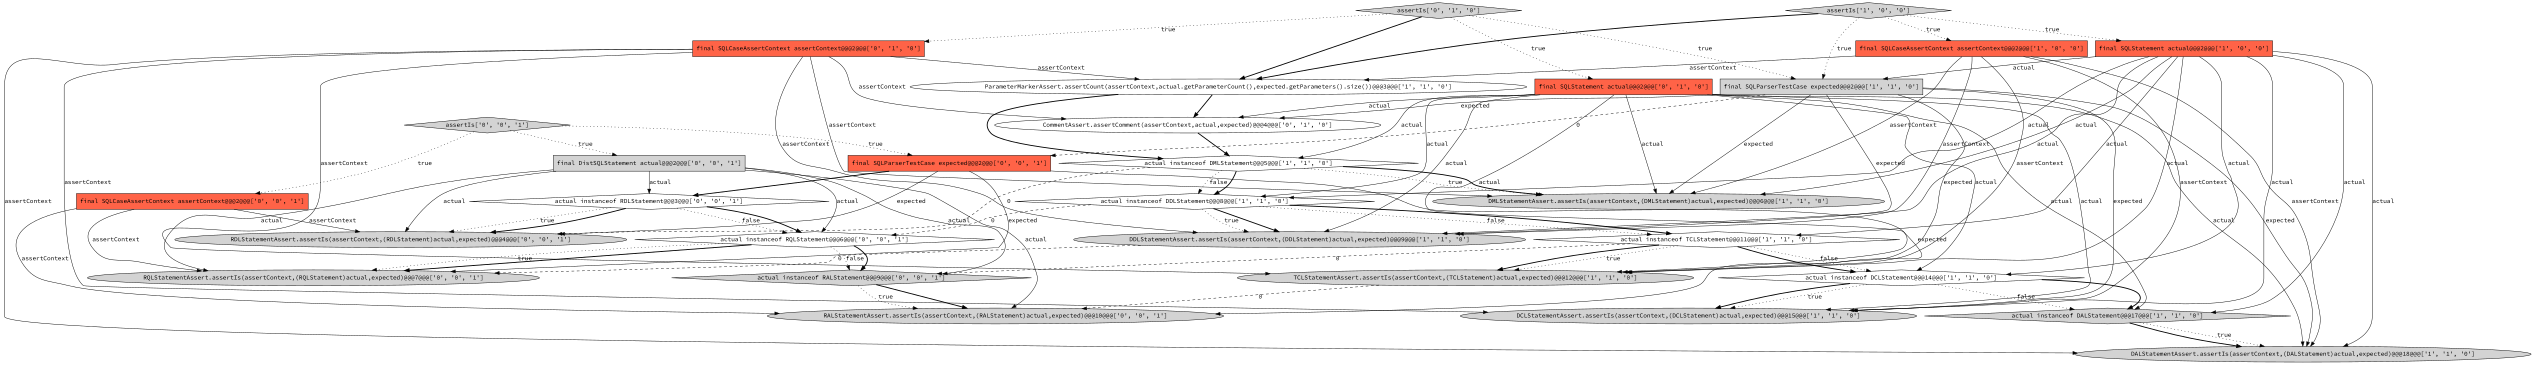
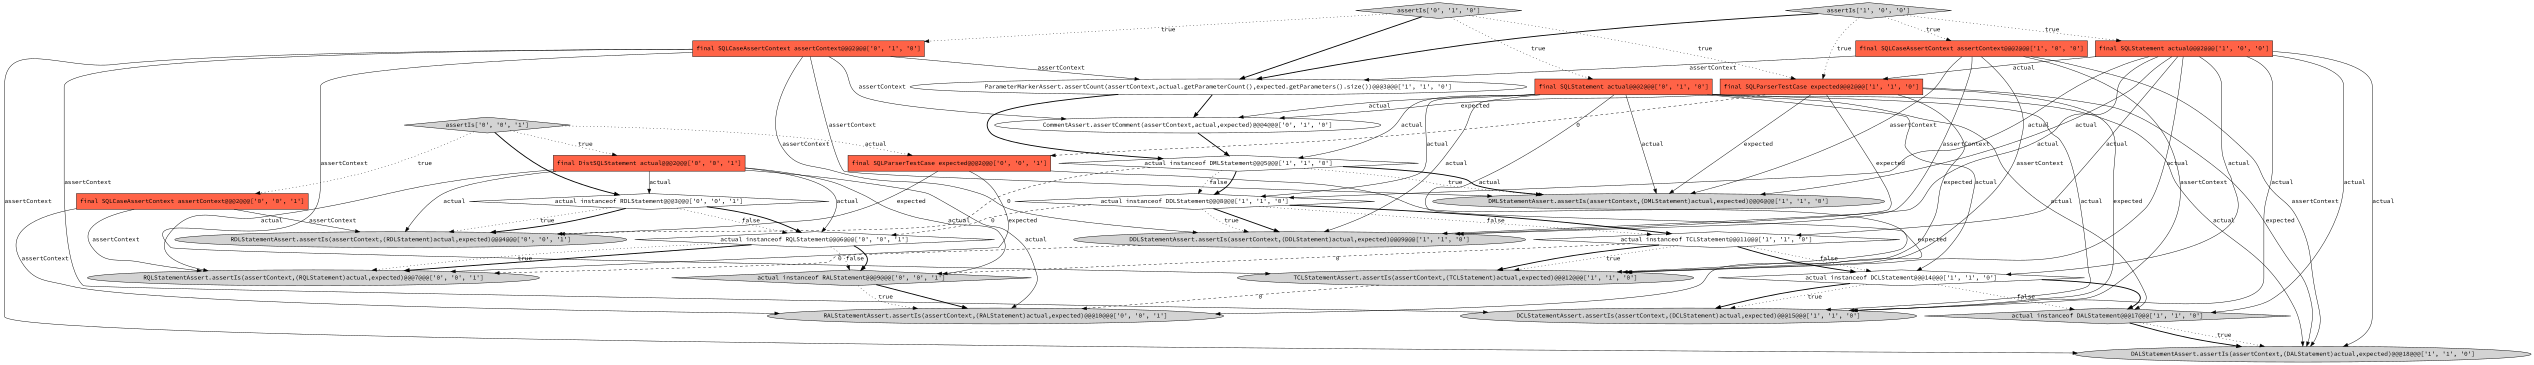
  digraph {
    fontname="Source Code Pro"
    node [fillcolor=lightgray fontname="Source Code Pro" shape=diamond style=filled]
    edge [fontname="Source Code Pro" style=solid]
-   n1 [label="final DistSQLStatement actual@@@2@@@['0', '0', '1']" shape=box]
+   n1 [fillcolor=tomato label="final DistSQLStatement actual@@@2@@@['0', '0', '1']" shape=box]
    n2 [fillcolor=white label="actual instanceof RDLStatement@@@3@@@['0', '0', '1']"]
    n3 [label="RQLStatementAssert.assertIs(assertContext,(RQLStatement)actual,expected)@@@7@@@['0', '0', '1']" shape=ellipse]
    n4 [fillcolor=white label="actual instanceof RQLStatement@@@6@@@['0', '0', '1']"]
    n5 [label="RALStatementAssert.assertIs(assertContext,(RALStatement)actual,expected)@@@10@@@['0', '0', '1']" shape=ellipse]
    n6 [label="actual instanceof RALStatement@@@9@@@['0', '0', '1']"]
    n7 [label="RDLStatementAssert.assertIs(assertContext,(RDLStatement)actual,expected)@@@4@@@['0', '0', '1']" shape=ellipse]
-   n8 [label="final SQLParserTestCase expected@@@2@@@['1', '1', '0']" shape=box]
+   n8 [fillcolor=tomato label="final SQLParserTestCase expected@@@2@@@['1', '1', '0']" shape=box]
    n9 [fillcolor=tomato label="final SQLParserTestCase expected@@@2@@@['0', '0', '1']" shape=box]
    n10 [label="DCLStatementAssert.assertIs(assertContext,(DCLStatement)actual,expected)@@@15@@@['1', '1', '0']" shape=ellipse]
    n11 [label="TCLStatementAssert.assertIs(assertContext,(TCLStatement)actual,expected)@@@12@@@['1', '1', '0']" shape=ellipse]
    n12 [label="DMLStatementAssert.assertIs(assertContext,(DMLStatement)actual,expected)@@@6@@@['1', '1', '0']" shape=ellipse]
    n13 [label="DALStatementAssert.assertIs(assertContext,(DALStatement)actual,expected)@@@18@@@['1', '1', '0']" shape=ellipse]
    n14 [label="DDLStatementAssert.assertIs(assertContext,(DDLStatement)actual,expected)@@@9@@@['1', '1', '0']" shape=ellipse]
    n15 [fillcolor=white label="CommentAssert.assertComment(assertContext,actual,expected)@@@4@@@['0', '1', '0']" shape=ellipse]
    n16 [fillcolor=white label="actual instanceof DMLStatement@@@5@@@['1', '1', '0']"]
    n17 [fillcolor=white label="actual instanceof DDLStatement@@@8@@@['1', '1', '0']"]
    n18 [fillcolor=white label="actual instanceof TCLStatement@@@11@@@['1', '1', '0']"]
    n19 [fillcolor=tomato label="final SQLCaseAssertContext assertContext@@@2@@@['1', '0', '0']" shape=box]
    n20 [fillcolor=white label="ParameterMarkerAssert.assertCount(assertContext,actual.getParameterCount(),expected.getParameters().size())@@@3@@@['1', '1', '0']" shape=ellipse]
    n21 [fillcolor=tomato label="final SQLCaseAssertContext assertContext@@@2@@@['0', '0', '1']" shape=box]
    n22 [label="assertIs['1', '0', '0']"]
    n23 [fillcolor=tomato label="final SQLStatement actual@@@2@@@['1', '0', '0']" shape=box]
    n24 [fillcolor=white label="actual instanceof DCLStatement@@@14@@@['1', '1', '0']"]
    n25 [label="actual instanceof DALStatement@@@17@@@['1', '1', '0']"]
    n26 [fillcolor=tomato label="final SQLStatement actual@@@2@@@['0', '1', '0']" shape=box]
    n27 [fillcolor=tomato label="final SQLCaseAssertContext assertContext@@@2@@@['0', '1', '0']" shape=box]
    n28 [label="assertIs['0', '1', '0']"]
    n29 [label="assertIs['0', '0', '1']"]
    n1 -> n2 [label=actual]
    n1 -> n3 [label=actual]
    n1 -> n4 [label=actual]
    n1 -> n5 [label=actual]
    n1 -> n6 [label=actual]
    n1 -> n7 [label=actual]
    n2 -> n4 [label=false style=dotted]
    n2 -> n4 [style=bold]
    n2 -> n7 [label=true style=dotted]
    n2 -> n7 [style=bold]
    n4 -> n3 [style=bold]
    n4 -> n3 [label=true style=dotted]
    n4 -> n6 [label=false style=dotted]
    n4 -> n6 [style=bold]
    n6 -> n5 [label=true style=dotted]
    n6 -> n5 [style=bold]
    n8 -> n9 [label=0 style=dashed]
    n8 -> n10 [label=expected]
    n8 -> n11 [label=expected]
    n8 -> n12 [label=expected]
    n8 -> n13 [label=expected]
    n8 -> n14 [label=expected]
    n8 -> n15 [label=expected]
    n9 -> n3 [label=expected]
    n9 -> n5 [label=expected]
    n9 -> n7 [label=expected]
    n11 -> n5 [label=0 style=dashed]
    n14 -> n3 [label=0 style=dashed]
    n15 -> n16 [style=bold]
    n16 -> n7 [label=0 style=dashed]
    n16 -> n12 [style=bold]
    n16 -> n12 [label=true style=dotted]
    n16 -> n17 [label=false style=dotted]
    n16 -> n17 [style=bold]
    n17 -> n4 [label=0 style=dashed]
    n17 -> n14 [style=bold]
    n17 -> n14 [label=true style=dotted]
    n17 -> n18 [label=false style=dotted]
    n17 -> n18 [style=bold]
    n18 -> n6 [label=0 style=dashed]
    n18 -> n11 [label=true style=dotted]
    n18 -> n11 [style=bold]
    n18 -> n24 [label=false style=dotted]
    n18 -> n24 [style=bold]
    n19 -> n10 [label=assertContext]
    n19 -> n11 [label=assertContext]
    n19 -> n12 [label=assertContext]
    n19 -> n13 [label=assertContext]
    n19 -> n14 [label=assertContext]
    n19 -> n20 [label=assertContext]
    n20 -> n15 [style=bold]
    n20 -> n16 [style=bold]
    n21 -> n3 [label=assertContext]
    n21 -> n5 [label=assertContext]
    n21 -> n7 [label=assertContext]
    n22 -> n8 [label=true style=dotted]
    n22 -> n19 [label=true style=dotted]
    n22 -> n20 [style=bold]
    n22 -> n23 [label=true style=dotted]
    n23 -> n8 [label=actual]
    n23 -> n10 [label=actual]
    n23 -> n11 [label=actual]
    n23 -> n12 [label=actual]
    n23 -> n13 [label=actual]
    n23 -> n14 [label=actual]
    n23 -> n17 [label=actual]
    n23 -> n18 [label=actual]
    n23 -> n24 [label=actual]
    n23 -> n25 [label=actual]
    n24 -> n10 [label=true style=dotted]
    n24 -> n10 [style=bold]
    n24 -> n25 [style=bold]
    n24 -> n25 [label=false style=dotted]
    n25 -> n13 [label=true style=dotted]
    n25 -> n13 [style=bold]
    n26 -> n10 [label=actual]
    n26 -> n11 [label=actual]
    n26 -> n12 [label=actual]
    n26 -> n13 [label=actual]
    n26 -> n14 [label=actual]
    n26 -> n15 [label=actual]
    n26 -> n16 [label=actual]
    n26 -> n17 [label=actual]
    n26 -> n24 [label=actual]
    n26 -> n25 [label=actual]
    n27 -> n10 [label=assertContext]
    n27 -> n11 [label=assertContext]
    n27 -> n12 [label=assertContext]
    n27 -> n13 [label=assertContext]
    n27 -> n14 [label=assertContext]
    n27 -> n15 [label=assertContext]
    n27 -> n20 [label=assertContext]
    n28 -> n8 [label=true style=dotted]
    n28 -> n20 [style=bold]
    n28 -> n26 [label=true style=dotted]
    n28 -> n27 [label=true style=dotted]
    n29 -> n1 [label=true style=dotted]
-   n9 -> n2 [style=bold]
-   n29 -> n9 [label=true style=dotted]
+   n29 -> n2 [style=bold]
+   n29 -> n9 [label=actual style=dotted]
    n29 -> n21 [label=true style=dotted]
  }
